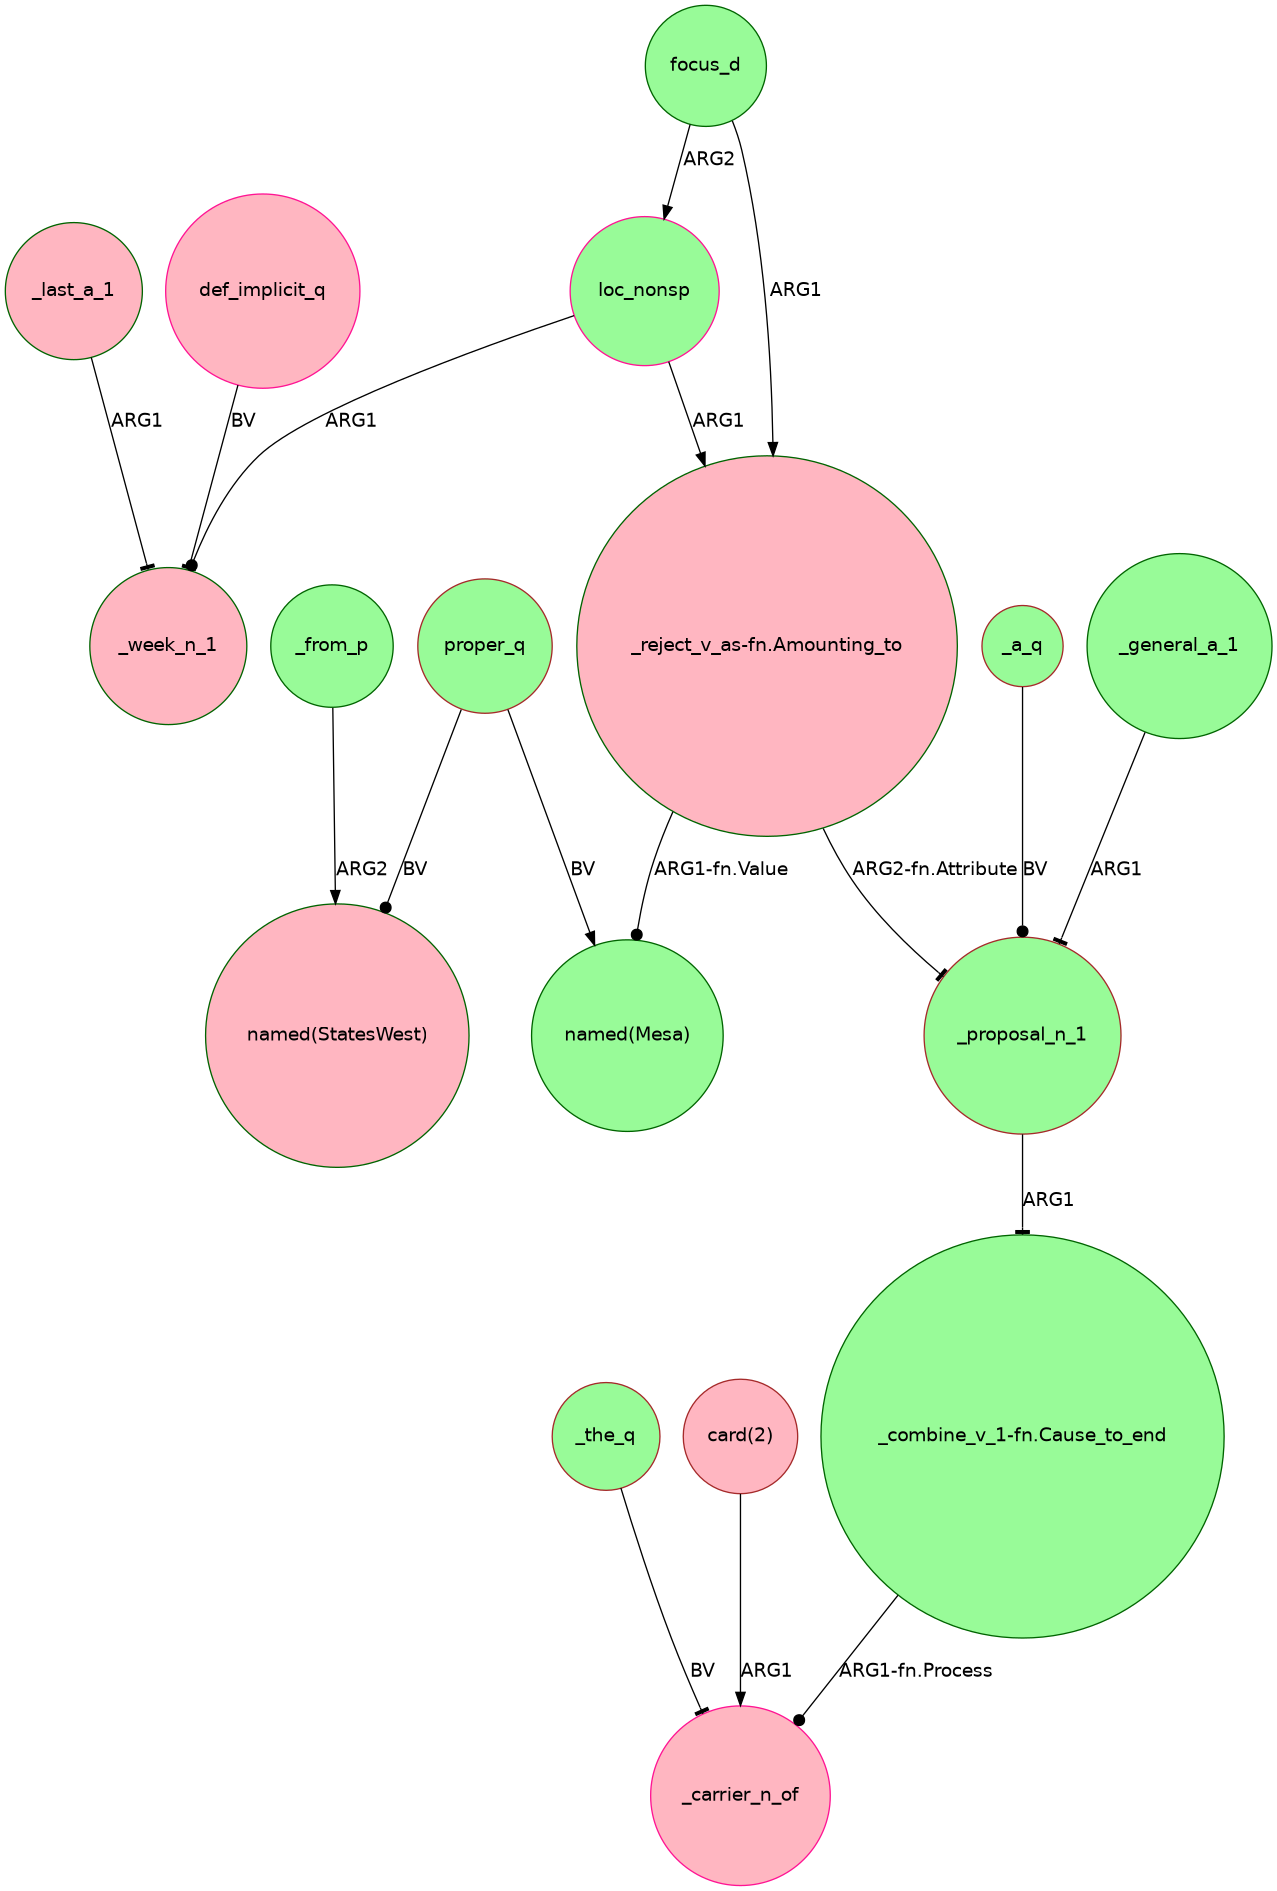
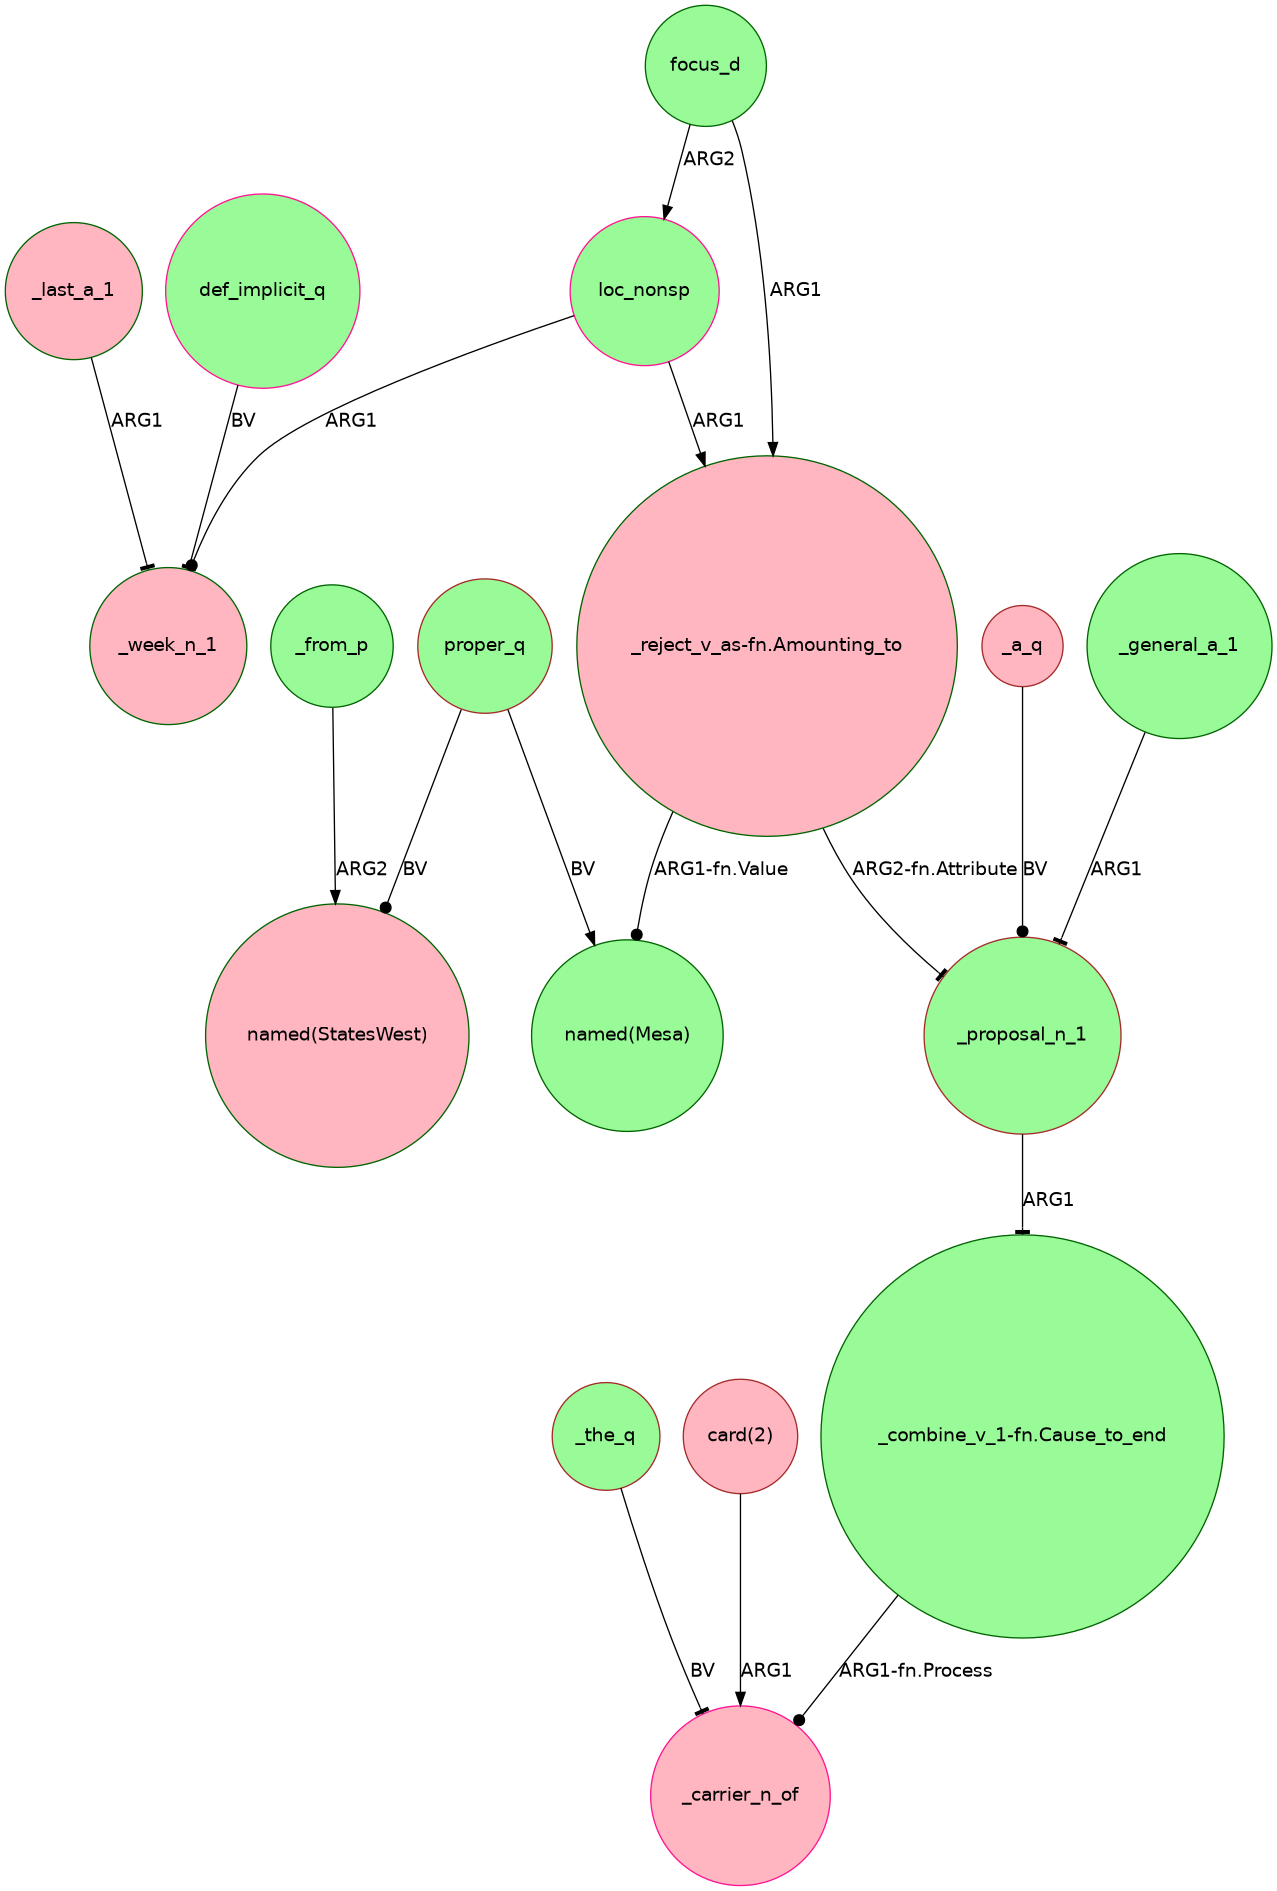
  digraph {
    fontname="DejaVu Sans"
    node [color=darkgreen fillcolor=palegreen fontname="DejaVu Sans" shape=circle style=filled]
    edge [arrowhead=normal fontname="DejaVu Sans"]
    loc_nonsp [color=deeppink]
    _week_n_1 [fillcolor=lightpink]
    "_reject_v_as-fn.Amounting_to" [fillcolor=lightpink]
    "named(Mesa)"
    _proposal_n_1 [color=brown]
    focus_d
    "_combine_v_1-fn.Cause_to_end"
    "named(StatesWest)" [fillcolor=lightpink]
    _from_p
    _carrier_n_of [color=deeppink fillcolor=lightpink]
    _last_a_1 [fillcolor=lightpink]
    proper_q [color=brown]
    _the_q [color=brown]
    _general_a_1
-   def_implicit_q [color=deeppink fillcolor=lightpink]
+   def_implicit_q [color=deeppink]
    "card(2)" [color=brown fillcolor=lightpink]
-   _a_q [color=brown]
+   _a_q [color=brown fillcolor=lightpink]
    loc_nonsp -> _week_n_1 [arrowhead=dot label=ARG1]
    loc_nonsp -> "_reject_v_as-fn.Amounting_to" [label=ARG1]
    "_reject_v_as-fn.Amounting_to" -> "named(Mesa)" [arrowhead=dot label="ARG1-fn.Value"]
    "_reject_v_as-fn.Amounting_to" -> _proposal_n_1 [arrowhead=tee label="ARG2-fn.Attribute"]
    _proposal_n_1 -> "_combine_v_1-fn.Cause_to_end" [arrowhead=tee label=ARG1]
    focus_d -> loc_nonsp [label=ARG2]
    focus_d -> "_reject_v_as-fn.Amounting_to" [label=ARG1]
    "_combine_v_1-fn.Cause_to_end" -> _carrier_n_of [arrowhead=dot label="ARG1-fn.Process"]
    _from_p -> "named(StatesWest)" [label=ARG2]
    _last_a_1 -> _week_n_1 [arrowhead=tee label=ARG1]
    proper_q -> "named(Mesa)" [label=BV]
    proper_q -> "named(StatesWest)" [arrowhead=dot label=BV]
    _the_q -> _carrier_n_of [arrowhead=tee label=BV]
    _general_a_1 -> _proposal_n_1 [arrowhead=tee label=ARG1]
    def_implicit_q -> _week_n_1 [arrowhead=tee label=BV]
    "card(2)" -> _carrier_n_of [label=ARG1]
    _a_q -> _proposal_n_1 [arrowhead=dot label=BV]
  }
